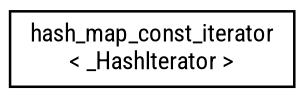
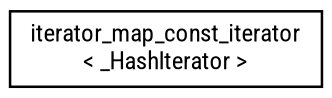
  digraph {
    rankdir=TB
    fontname="Roboto Condensed"
-   n1 [color=black fillcolor=white fontname="Roboto Condensed" fontsize=10 height=0.2 label="hash_map_const_iterator\l\< _HashIterator \>" shape=record style=filled width=0.4]
+   n1 [color=black fillcolor=white fontname="Roboto Condensed" fontsize=10 height=0.2 label="iterator_map_const_iterator\l\< _HashIterator \>" shape=record style=filled width=0.4]
  }
